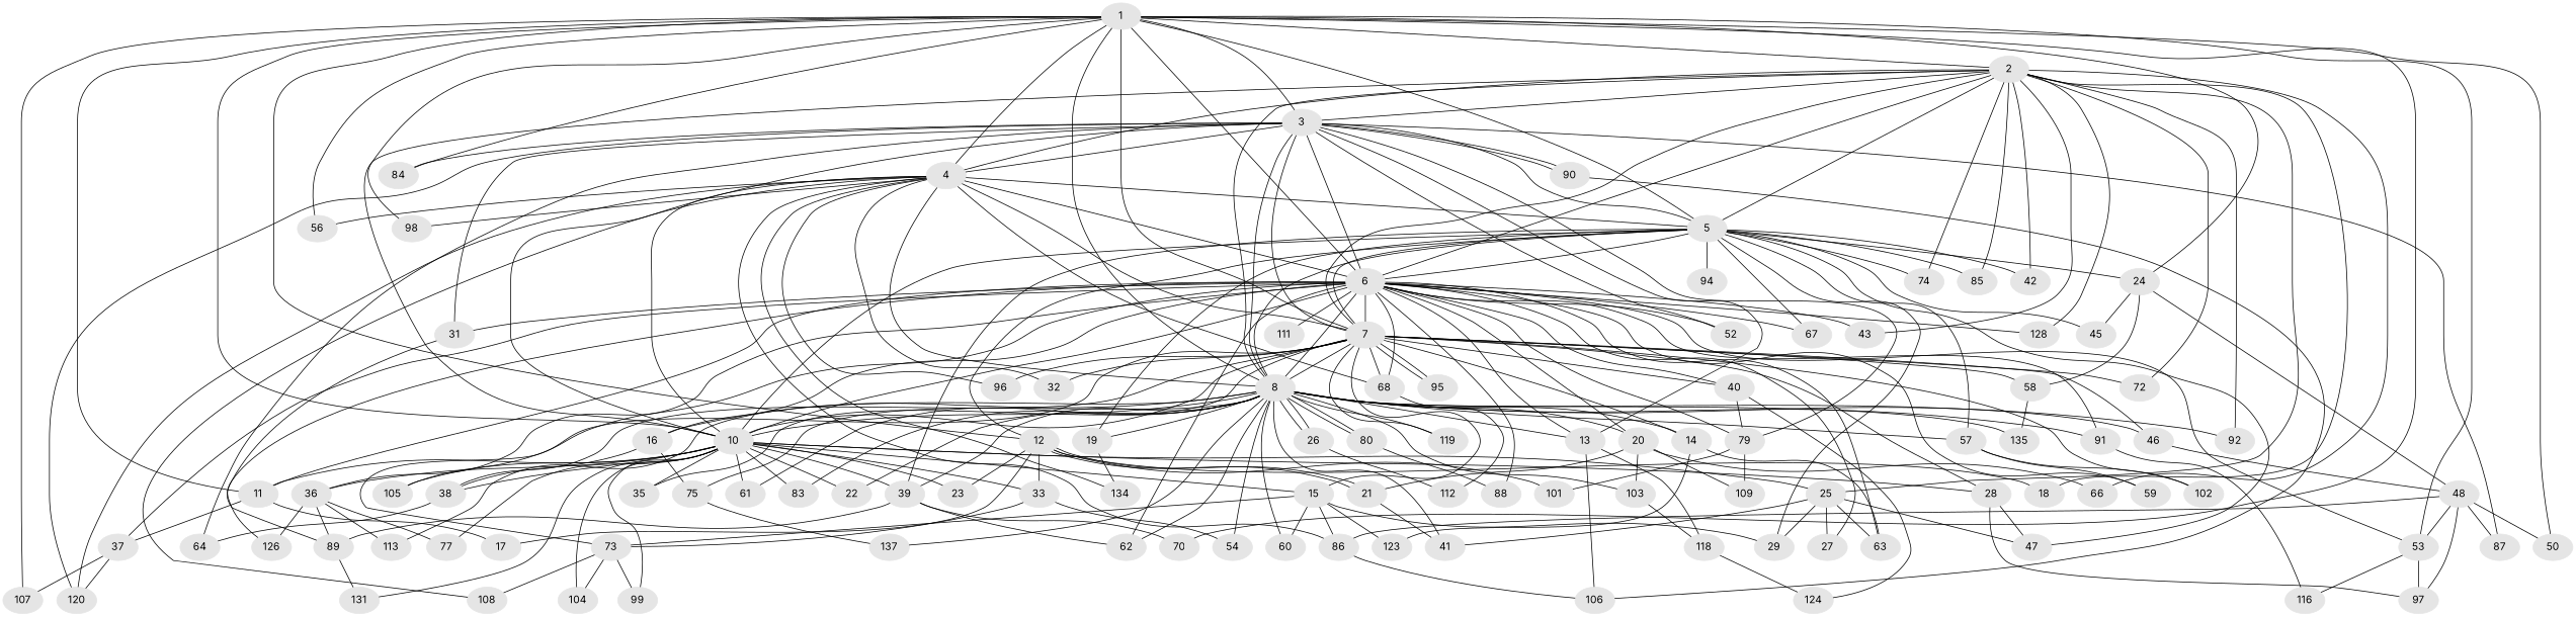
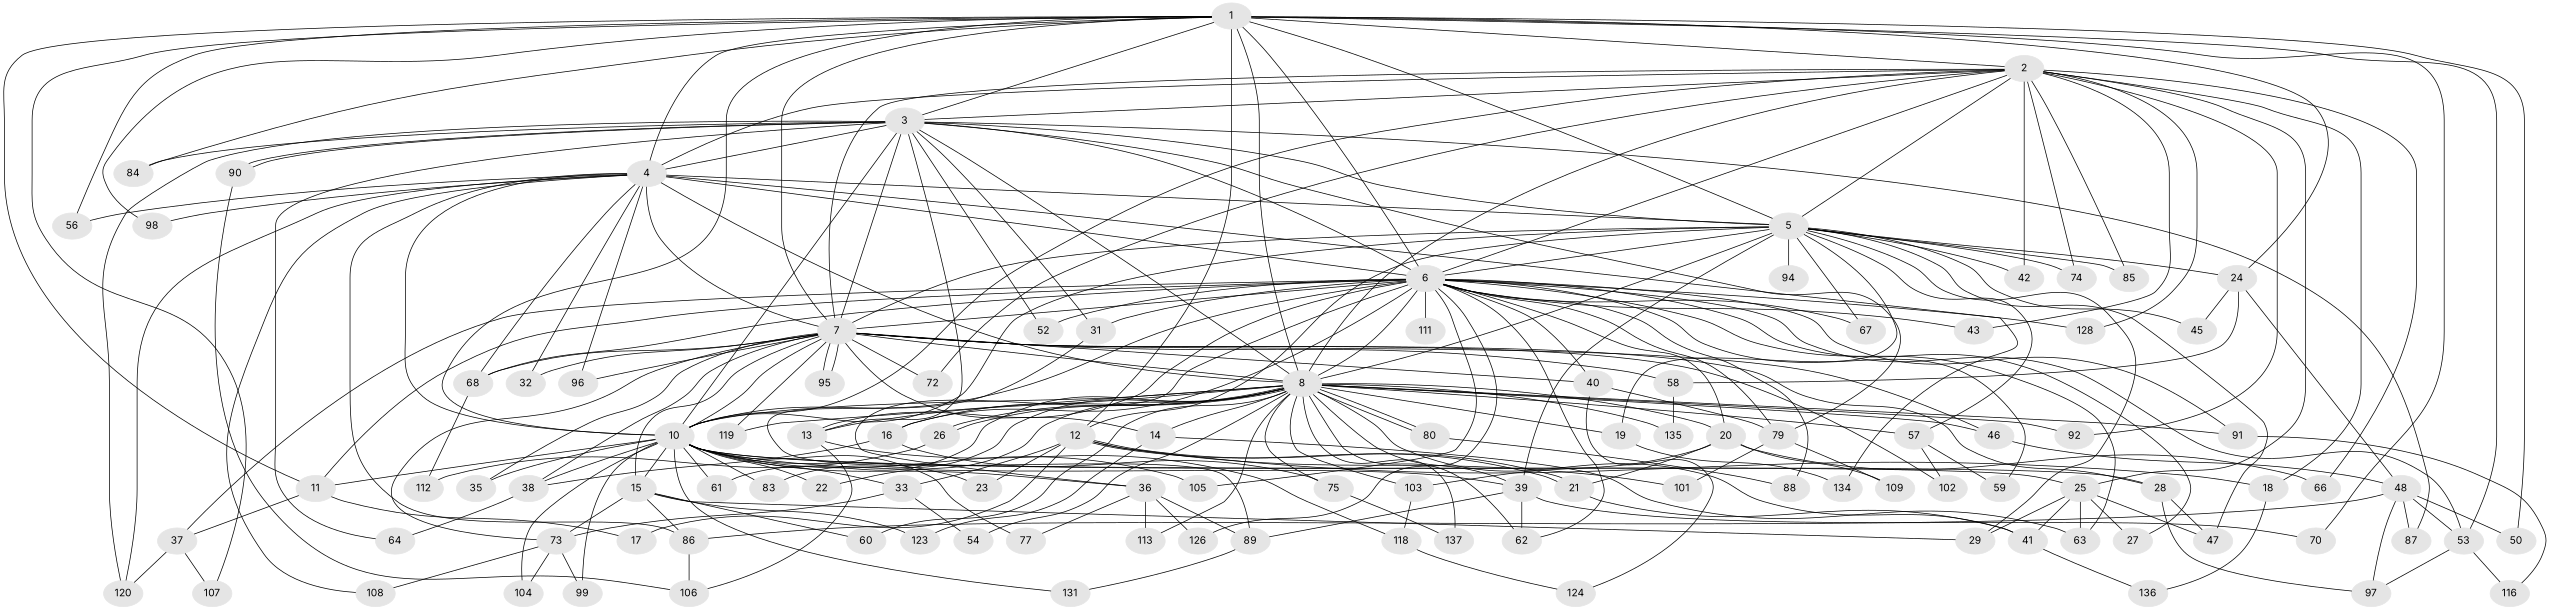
  graph {
    fontname=Inter
    node [color=gray90 fontname=Inter style=filled]
    edge [fontname=Inter]
    1 [super="+82"]
    2 [super="+51"]
    3 [super="+110"]
    4 [super="+55"]
    5 [super="+81"]
    6 [super="+9"]
    7 [super="+65"]
    8 [super="+31"]
    10 [super="+130"]
    11
    12
    24
    50
    53 [super="+69"]
    56
    70
    84
    98
    107
    18 [super="+34"]
    25 [super="+44"]
    42
    43
    66
    72
    74
    85
    92
    128
    13 [super="+78"]
    52
    64
    n33 [label=31]
    79
    87
    90
    120 [super="+121"]
    32
    68 [super="+100"]
    86 [super="+127"]
    96
    108
    134
    19
    29
    39 [super="+76"]
    45
    47 [super="+49"]
    57
    67
    94
    16 [super="+129"]
    20 [super="+30"]
    27
    36 [super="+125"]
    37 [super="+122"]
    40 [super="+115"]
    59
    62
    63 [super="+117"]
    88
    91
    105
    111
    126
    14
    15 [super="+93"]
    28
    35
    38
    46
    58
    73
    95
    102
    119
    22
    26
    41 [super="+133"]
    54
    60
    61
    75
    80
    83
    103
    113
    135
    137
    23
    33
    77
    99
    104
    131
    17
    21
    101
    48 [super="+132"]
    97
    116
+   136
    106 [super="+114"]
    118
    89
    109
    112
    124
    123
    1 -- 2
    1 -- 3
    1 -- 4
    1 -- 5
    1 -- 6 [weight=2]
    1 -- 7
    1 -- 8
    1 -- 10
    1 -- 11
    1 -- 12
    1 -- 24
    1 -- 50
    1 -- 53
    1 -- 56
    1 -- 70
    1 -- 84
    1 -- 98
    1 -- 107
    2 -- 3
    2 -- 4
    2 -- 5
    2 -- 6 [weight=2]
    2 -- 7
    2 -- 8
    2 -- 10
    2 -- 18 [weight=2]
    2 -- 25 [weight=2]
    2 -- 42
    2 -- 43
    2 -- 66
    2 -- 72
    2 -- 74
    2 -- 85
    2 -- 92
    2 -- 128
    3 -- 4 [weight=2]
    3 -- 5
    3 -- 6 [weight=2]
    3 -- 7
    3 -- 8
    3 -- 10
    3 -- 84
    3 -- 13
    3 -- 52
    3 -- 64
    3 -- n33
    3 -- 79
    3 -- 87
    3 -- 90
    3 -- 90
    3 -- 120 [weight=2]
    4 -- 5 [weight=2]
    4 -- 6 [weight=2]
    4 -- 7
    4 -- 8
    4 -- 10
    4 -- 56
    4 -- 98
    4 -- 120
    4 -- 32
    4 -- 68
    4 -- 86
    4 -- 96
    4 -- 108
    4 -- 134
    5 -- 6 [weight=2]
    5 -- 7
    5 -- 8
    5 -- 10
    5 -- 12
    5 -- 24
    5 -- 42
    5 -- 74
    5 -- 85
    5 -- 19
    5 -- 29
    5 -- 39
    5 -- 45
    5 -- 47
    5 -- 57
    5 -- 67
    5 -- 94
    6 -- 7 [weight=3]
    6 -- 8 [weight=3]
    6 -- 10 [weight=2]
    6 -- 11
    6 -- 53
    6 -- 43
    6 -- 128
    6 -- 13
    6 -- 52
    6 -- n33
    6 -- 79
    6 -- 68
    6 -- 67
    6 -- 16
    6 -- 20
    6 -- 27
    6 -- 36
    6 -- 37
    6 -- 40
    6 -- 59
    6 -- 62
    6 -- 63
    6 -- 88
    6 -- 91
    6 -- 105
    6 -- 111 [weight=2]
    6 -- 126
    7 -- 8
    7 -- 10
    7 -- 72
    7 -- 32
    7 -- 68
    7 -- 96
    7 -- 40
    7 -- 14
    7 -- 15
    7 -- 28
    7 -- 35
    7 -- 38
    7 -- 46
    7 -- 58
    7 -- 73
    7 -- 95
    7 -- 95
    7 -- 102
    7 -- 119
    8 -- 10
    8 -- 92
    8 -- 13 [weight=2]
    8 -- 19
    8 -- 39
    8 -- 57
    8 -- 16
    8 -- 20
    8 -- 62
    8 -- 91
    8 -- 14
    8 -- 46
    8 -- 119
    8 -- 22
    8 -- 26
    8 -- 26
    8 -- 41
    8 -- 54
    8 -- 60
    8 -- 61
    8 -- 75
    8 -- 80
    8 -- 80
    8 -- 83
    8 -- 103
    8 -- 113
    8 -- 135
    8 -- 137
    10 -- 11
    10 -- 25
    10 -- 39
    10 -- 36
    10 -- 105
    10 -- 15
    10 -- 28
    10 -- 35
    10 -- 38
    10 -- 22
    10 -- 61
    10 -- 83
    10 -- 23
    10 -- 33
    10 -- 77
    10 -- 99
    10 -- 104
    10 -- 131
    11 -- 37
    11 -- 17
    12 -- 18
    12 -- 23
    12 -- 33
    12 -- 17
    12 -- 21
    12 -- 21
    12 -- 101
    24 -- 45
    24 -- 58
    24 -- 48
    53 -- 97
    53 -- 116
+   18 -- 136
    25 -- 29
    25 -- 47
    25 -- 27
    25 -- 63
    25 -- 41
    13 -- 106
    13 -- 118
    n33 -- 89
    79 -- 101
    79 -- 109
    90 -- 106
    68 -- 112
    86 -- 106
    19 -- 134
    39 -- 70
    39 -- 62
    39 -- 89
    57 -- 59
    57 -- 102
    16 -- 38
    16 -- 75
    20 -- 66
    20 -- 103
    20 -- 21
    20 -- 109
    36 -- 126
    36 -- 113
    36 -- 77
    36 -- 89
    37 -- 107
    37 -- 120
    40 -- 79
    40 -- 124
    91 -- 116
    14 -- 63
    14 -- 123
    15 -- 86
    15 -- 29
    15 -- 73
    15 -- 60
    15 -- 123
    28 -- 47
    28 -- 97
    38 -- 64
    46 -- 48
    58 -- 135
    73 -- 108
    73 -- 99
    73 -- 104
    26 -- 112
+   41 -- 136
    75 -- 137
    80 -- 88
    103 -- 118
    33 -- 73
    33 -- 54
    21 -- 41
    48 -- 50
    48 -- 53
    48 -- 87
    48 -- 86
    48 -- 97
    118 -- 124
    89 -- 131
  }
